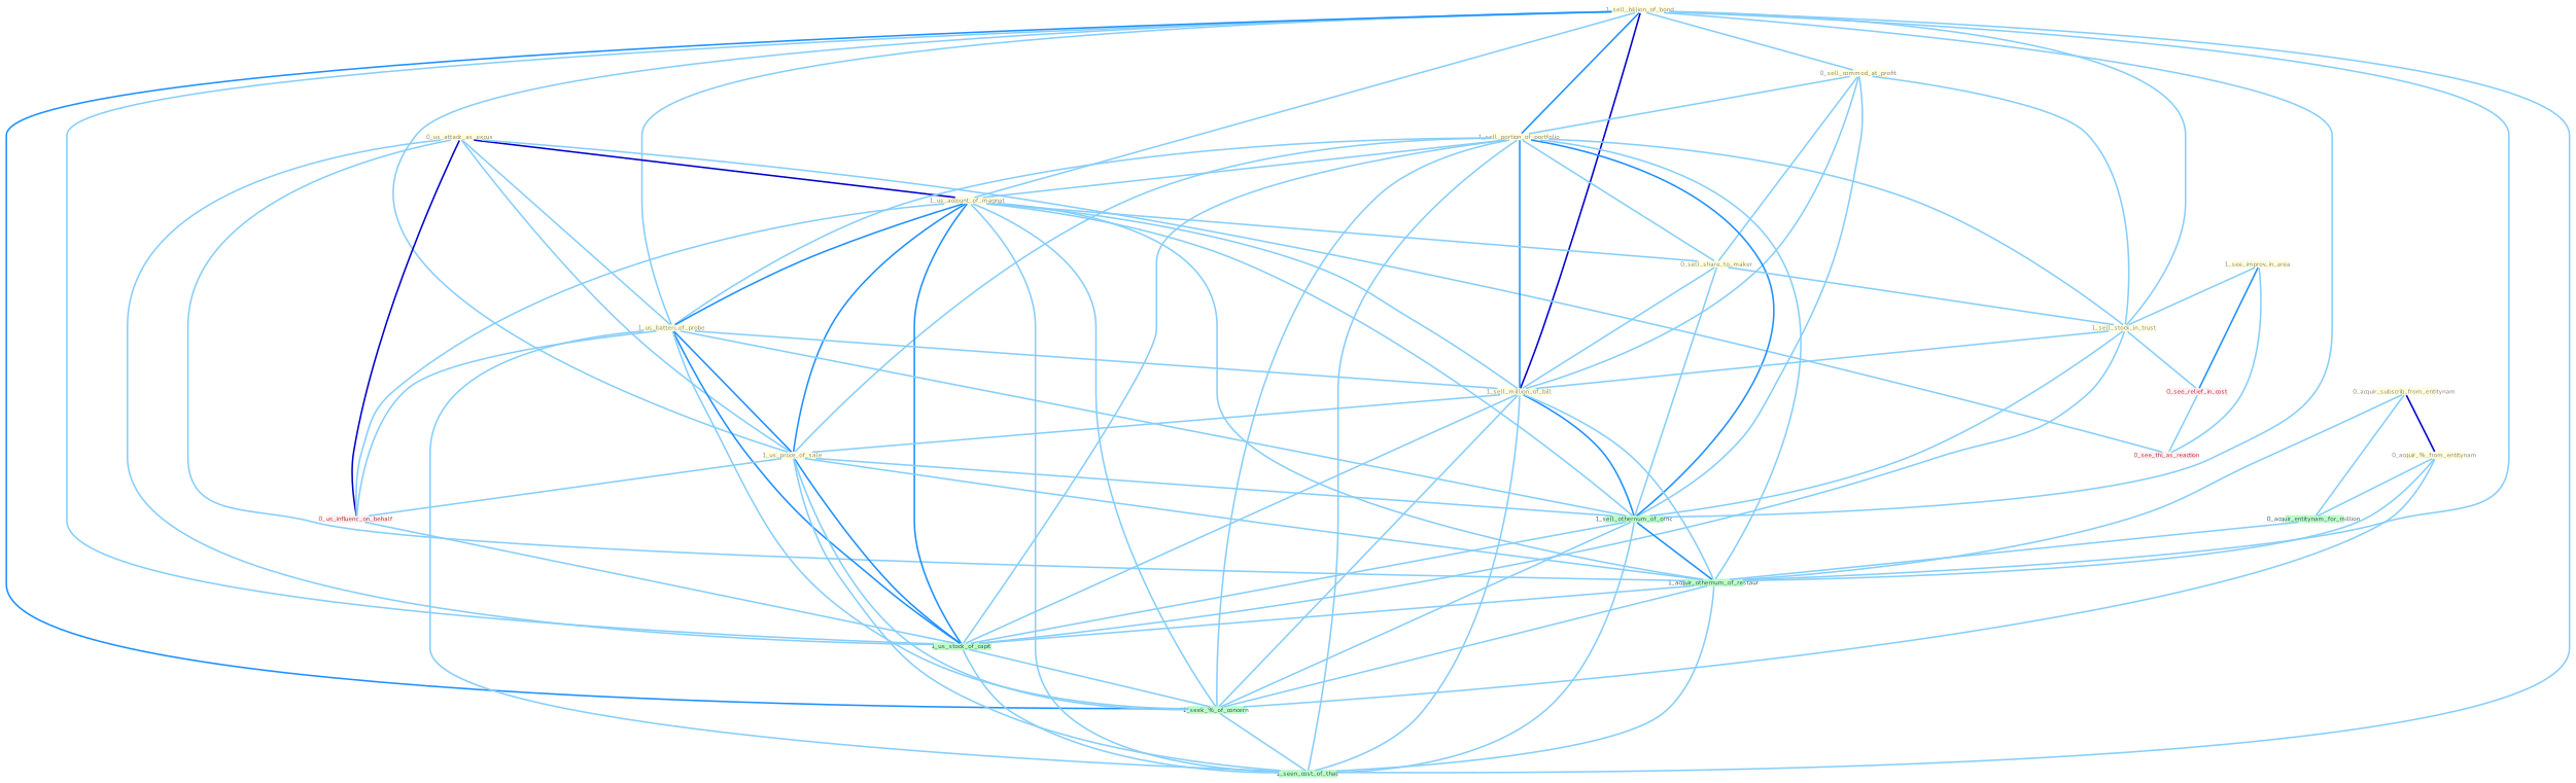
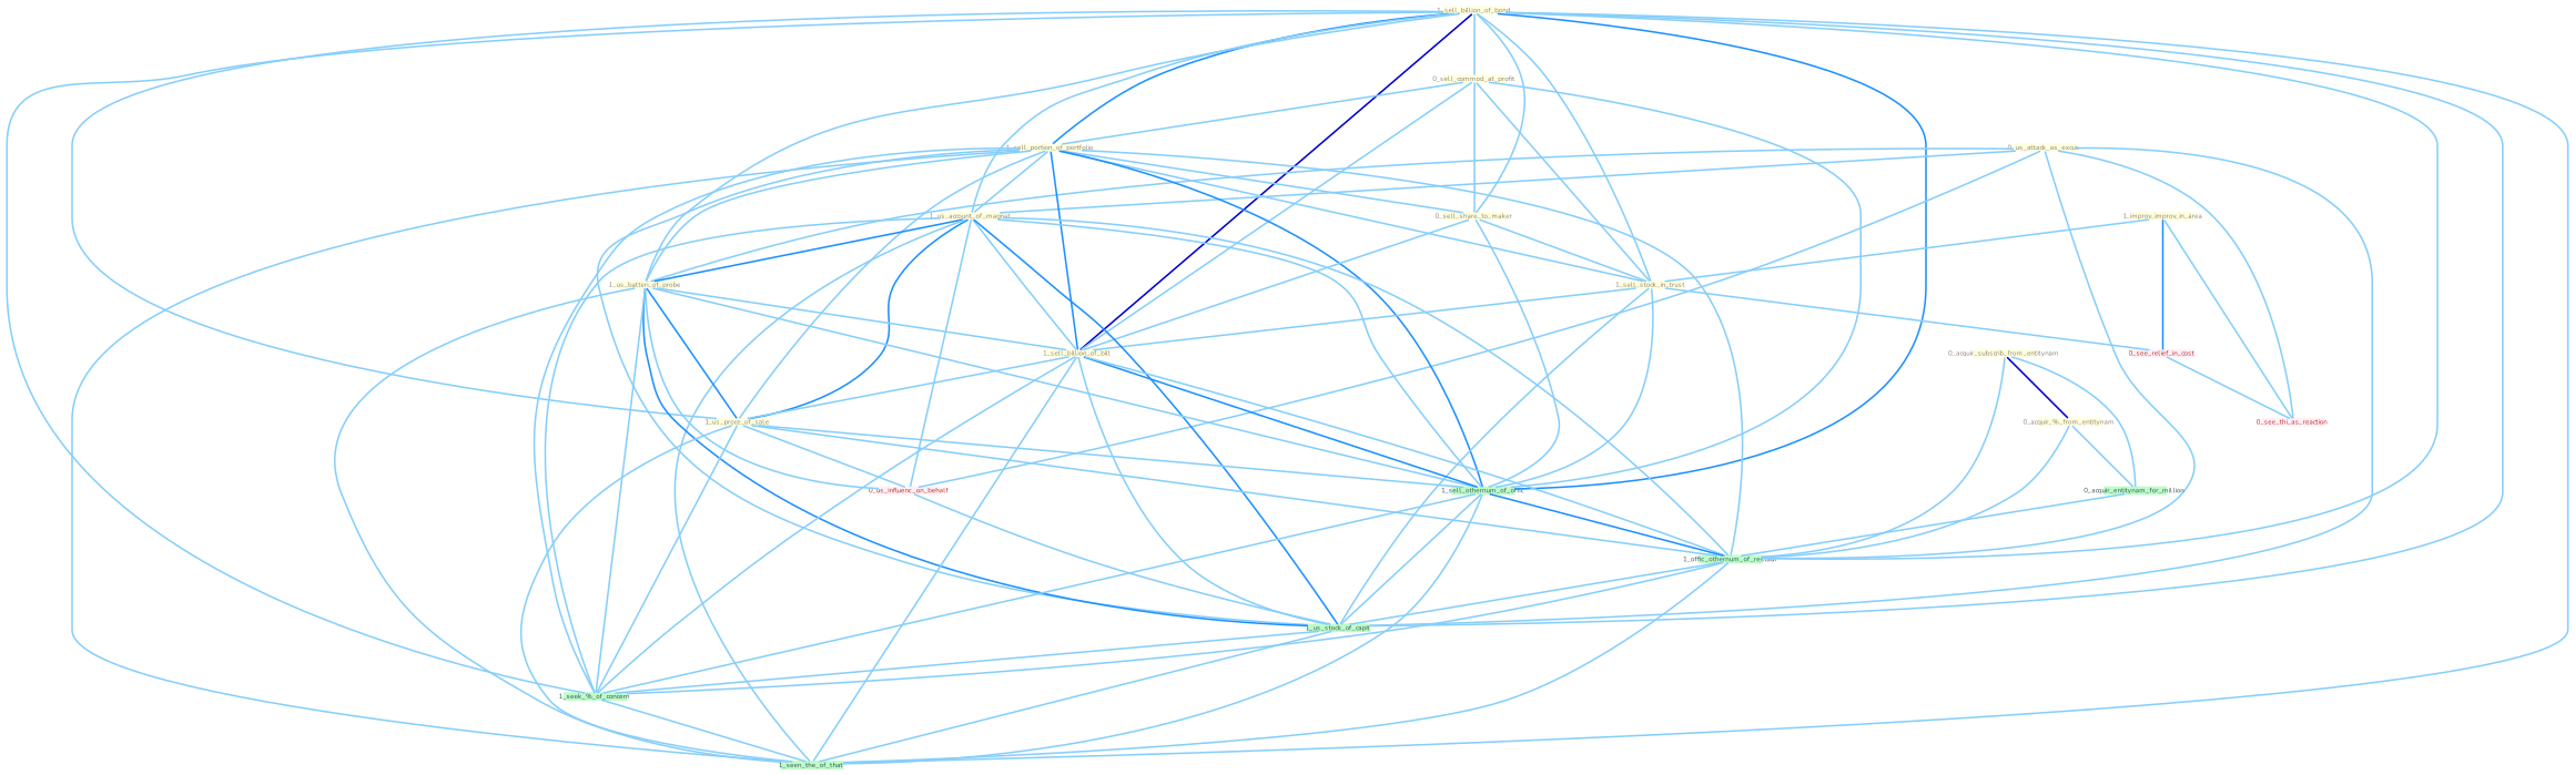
  graph {
    fontname=Nunito
    node [color="#ffffe0" fixedsize=true fontcolor="#8b7d6b" fontname=Nunito fontsize=4 shape=polygon style=filled]
    edge [color="#87cefa" fontname=Nunito w=1]
    "1_sell_billion_of_bond " [height=.06 width=.5]
    "0_us_attack_as_excus " [height=.06 width=.5]
    "0_sell_commod_at_profit " [height=.06 width=.5]
-   "1_see_improv_in_area " [height=.06 width=.5]
+   "1_see_improv_in_area " [height=.06 width=.5 label="1_improv_improv_in_area"]
    "1_sell_portion_of_portfolio " [height=.06 width=.5]
    "0_sell_share_to_maker " [height=.06 width=.5]
    "1_sell_stock_in_trust " [height=.06 width=.5]
    "1_us_account_of_magnat " [height=.06 width=.5]
    "1_us_batteri_of_probe " [height=.06 width=.5]
-   "1_sell_billion_of_bill " [height=.06 width=.5 label="1_sell_million_of_bill"]
+   "1_sell_billion_of_bill " [height=.06 width=.5]
    "0_acquir_subscrib_from_entitynam " [height=.06 width=.5]
    "1_us_proce_of_sale " [height=.06 width=.5]
    "0_acquir_%_from_entitynam " [height=.06 width=.5]
    "0_us_influenc_on_behalf " [color="#fff0f5" fontcolor="#b22222" height=.06 width=.5]
    "0_see_relief_in_cost " [color="#fff0f5" fontcolor="#b22222" height=.06 width=.5]
    "0_see_thi_as_reaction " [color="#fff0f5" fontcolor="#b22222" height=.06 width=.5]
    "1_sell_othernum_of_offic " [color="#BDFCC9" fontcolor="#2f4f4f" height=.06 width=.5]
-   "1_acquir_othernum_of_restaur " [color="#BDFCC9" fontcolor="#2f4f4f" height=.06 width=.5]
+   "1_acquir_othernum_of_restaur " [color="#BDFCC9" fontcolor="#2f4f4f" height=.06 width=.5 label="1_offic_othernum_of_restaur"]
    "1_us_stock_of_capit " [color="#BDFCC9" fontcolor="#2f4f4f" height=.06 width=.5]
    "1_seek_%_of_concern " [color="#BDFCC9" fontcolor="#2f4f4f" height=.06 width=.5]
-   "1_seen_the_of_that " [color="#BDFCC9" fontcolor="#2f4f4f" height=.06 width=.5 label="1_seen_cost_of_that"]
+   "1_seen_the_of_that " [color="#BDFCC9" fontcolor="#2f4f4f" height=.06 width=.5]
    "0_acquir_entitynam_for_million " [color="#BDFCC9" fontcolor="#2f4f4f" height=.06 width=.5]
    subgraph sub_1 {
      "1_sell_billion_of_bond "
      "0_us_attack_as_excus "
      "0_sell_commod_at_profit "
      "1_see_improv_in_area "
      "1_sell_portion_of_portfolio "
      "0_sell_share_to_maker "
      "1_sell_stock_in_trust "
      "1_us_account_of_magnat "
      "1_us_batteri_of_probe "
      "1_sell_billion_of_bill "
      "0_acquir_subscrib_from_entitynam "
      "1_us_proce_of_sale "
      "0_acquir_%_from_entitynam "
    }
    subgraph sub_2 {
      "0_us_influenc_on_behalf "
      "0_see_relief_in_cost "
      "0_see_thi_as_reaction "
    }
    "1_sell_billion_of_bond " -- "0_sell_commod_at_profit "
    "1_sell_billion_of_bond " -- "1_sell_portion_of_portfolio " [color="#1e90ff" w=2]
-   "1_us_account_of_magnat " -- "0_sell_share_to_maker "
+   "1_sell_billion_of_bond " -- "0_sell_share_to_maker "
    "1_sell_billion_of_bond " -- "1_sell_stock_in_trust "
    "1_sell_billion_of_bond " -- "1_us_account_of_magnat "
    "1_sell_billion_of_bond " -- "1_us_batteri_of_probe "
    "1_sell_billion_of_bond " -- "1_sell_billion_of_bill " [color="#0000cd" w=3]
    "1_sell_billion_of_bond " -- "1_us_proce_of_sale "
-   "1_sell_billion_of_bond " -- "1_sell_othernum_of_offic " [w=2]
+   "1_sell_billion_of_bond " -- "1_sell_othernum_of_offic " [color="#1e90ff" w=2]
    "1_sell_billion_of_bond " -- "1_acquir_othernum_of_restaur "
    "1_sell_billion_of_bond " -- "1_us_stock_of_capit "
-   "1_sell_billion_of_bond " -- "1_seek_%_of_concern " [color="#1e90ff"]
+   "1_sell_billion_of_bond " -- "1_seek_%_of_concern "
    "1_sell_billion_of_bond " -- "1_seen_the_of_that "
-   "0_us_attack_as_excus " -- "1_us_account_of_magnat " [color="#0000cd"]
+   "0_us_attack_as_excus " -- "1_us_account_of_magnat "
    "0_us_attack_as_excus " -- "1_us_batteri_of_probe "
-   "0_us_attack_as_excus " -- "1_us_proce_of_sale "
-   "0_us_attack_as_excus " -- "0_us_influenc_on_behalf " [color="#0000cd"]
+   "0_us_attack_as_excus " -- "0_us_influenc_on_behalf "
    "0_us_attack_as_excus " -- "0_see_thi_as_reaction "
    "0_us_attack_as_excus " -- "1_acquir_othernum_of_restaur "
    "0_us_attack_as_excus " -- "1_us_stock_of_capit "
    "0_sell_commod_at_profit " -- "1_sell_portion_of_portfolio "
    "0_sell_commod_at_profit " -- "0_sell_share_to_maker "
    "0_sell_commod_at_profit " -- "1_sell_stock_in_trust "
    "0_sell_commod_at_profit " -- "1_sell_billion_of_bill "
    "0_sell_commod_at_profit " -- "1_sell_othernum_of_offic "
    "1_see_improv_in_area " -- "1_sell_stock_in_trust "
    "1_see_improv_in_area " -- "0_see_relief_in_cost " [color="#1e90ff" w=2]
    "1_see_improv_in_area " -- "0_see_thi_as_reaction "
    "1_sell_portion_of_portfolio " -- "0_sell_share_to_maker "
    "1_sell_portion_of_portfolio " -- "1_sell_stock_in_trust "
    "1_sell_portion_of_portfolio " -- "1_us_account_of_magnat "
    "1_sell_portion_of_portfolio " -- "1_us_batteri_of_probe "
    "1_sell_portion_of_portfolio " -- "1_sell_billion_of_bill " [color="#1e90ff" w=2]
    "1_sell_portion_of_portfolio " -- "1_us_proce_of_sale "
    "1_sell_portion_of_portfolio " -- "1_sell_othernum_of_offic " [color="#1e90ff" w=2]
    "1_sell_portion_of_portfolio " -- "1_acquir_othernum_of_restaur "
    "1_sell_portion_of_portfolio " -- "1_us_stock_of_capit "
    "1_sell_portion_of_portfolio " -- "1_seek_%_of_concern "
    "1_sell_portion_of_portfolio " -- "1_seen_the_of_that "
    "0_sell_share_to_maker " -- "1_sell_stock_in_trust "
    "0_sell_share_to_maker " -- "1_sell_billion_of_bill "
    "0_sell_share_to_maker " -- "1_sell_othernum_of_offic "
    "1_sell_stock_in_trust " -- "1_sell_billion_of_bill "
    "1_sell_stock_in_trust " -- "0_see_relief_in_cost "
    "1_sell_stock_in_trust " -- "1_sell_othernum_of_offic "
    "1_sell_stock_in_trust " -- "1_us_stock_of_capit "
    "1_us_account_of_magnat " -- "1_us_batteri_of_probe " [color="#1e90ff" w=2]
    "1_us_account_of_magnat " -- "1_sell_billion_of_bill "
    "1_us_account_of_magnat " -- "1_us_proce_of_sale " [color="#1e90ff" w=2]
    "1_us_account_of_magnat " -- "0_us_influenc_on_behalf "
    "1_us_account_of_magnat " -- "1_sell_othernum_of_offic "
    "1_us_account_of_magnat " -- "1_acquir_othernum_of_restaur "
    "1_us_account_of_magnat " -- "1_us_stock_of_capit " [color="#1e90ff" w=2]
    "1_us_account_of_magnat " -- "1_seek_%_of_concern "
    "1_us_account_of_magnat " -- "1_seen_the_of_that "
    "1_us_batteri_of_probe " -- "1_sell_billion_of_bill "
    "1_us_batteri_of_probe " -- "1_us_proce_of_sale " [color="#1e90ff" w=2]
    "1_us_batteri_of_probe " -- "0_us_influenc_on_behalf "
    "1_us_batteri_of_probe " -- "1_sell_othernum_of_offic "
    "1_us_batteri_of_probe " -- "1_us_stock_of_capit " [color="#1e90ff" w=2]
    "1_us_batteri_of_probe " -- "1_seek_%_of_concern "
    "1_us_batteri_of_probe " -- "1_seen_the_of_that "
    "1_sell_billion_of_bill " -- "1_us_proce_of_sale "
    "1_sell_billion_of_bill " -- "1_sell_othernum_of_offic " [color="#1e90ff" w=2]
    "1_sell_billion_of_bill " -- "1_acquir_othernum_of_restaur "
    "1_sell_billion_of_bill " -- "1_us_stock_of_capit "
    "1_sell_billion_of_bill " -- "1_seek_%_of_concern "
    "1_sell_billion_of_bill " -- "1_seen_the_of_that "
    "0_acquir_subscrib_from_entitynam " -- "0_acquir_%_from_entitynam " [color="#0000cd" w=3]
    "0_acquir_subscrib_from_entitynam " -- "1_acquir_othernum_of_restaur "
    "0_acquir_subscrib_from_entitynam " -- "0_acquir_entitynam_for_million "
    "1_us_proce_of_sale " -- "0_us_influenc_on_behalf "
    "1_us_proce_of_sale " -- "1_sell_othernum_of_offic "
    "1_us_proce_of_sale " -- "1_acquir_othernum_of_restaur "
-   "1_us_proce_of_sale " -- "1_us_stock_of_capit " [color="#1e90ff" w=2]
    "1_us_proce_of_sale " -- "1_seek_%_of_concern "
    "1_us_proce_of_sale " -- "1_seen_the_of_that "
    "0_acquir_%_from_entitynam " -- "1_acquir_othernum_of_restaur "
-   "0_acquir_%_from_entitynam " -- "1_seek_%_of_concern "
    "0_acquir_%_from_entitynam " -- "0_acquir_entitynam_for_million "
    "0_us_influenc_on_behalf " -- "1_us_stock_of_capit "
    "0_see_relief_in_cost " -- "0_see_thi_as_reaction "
    "1_sell_othernum_of_offic " -- "1_acquir_othernum_of_restaur " [color="#1e90ff" w=2]
    "1_sell_othernum_of_offic " -- "1_us_stock_of_capit "
    "1_sell_othernum_of_offic " -- "1_seek_%_of_concern "
    "1_sell_othernum_of_offic " -- "1_seen_the_of_that "
    "1_acquir_othernum_of_restaur " -- "1_us_stock_of_capit "
    "1_acquir_othernum_of_restaur " -- "1_seek_%_of_concern "
    "1_acquir_othernum_of_restaur " -- "1_seen_the_of_that "
    "1_us_stock_of_capit " -- "1_seek_%_of_concern "
    "1_us_stock_of_capit " -- "1_seen_the_of_that "
    "1_seek_%_of_concern " -- "1_seen_the_of_that "
    "0_acquir_entitynam_for_million " -- "1_acquir_othernum_of_restaur "
  }
